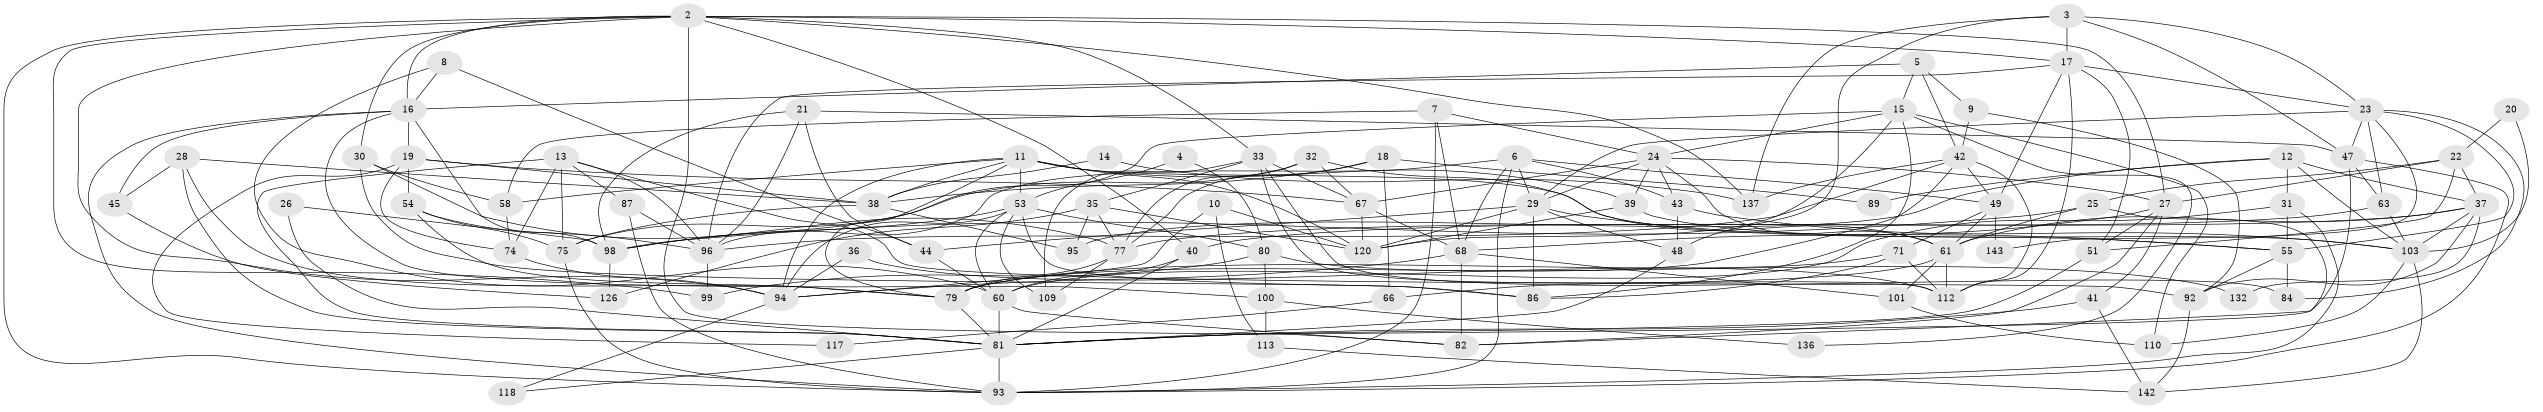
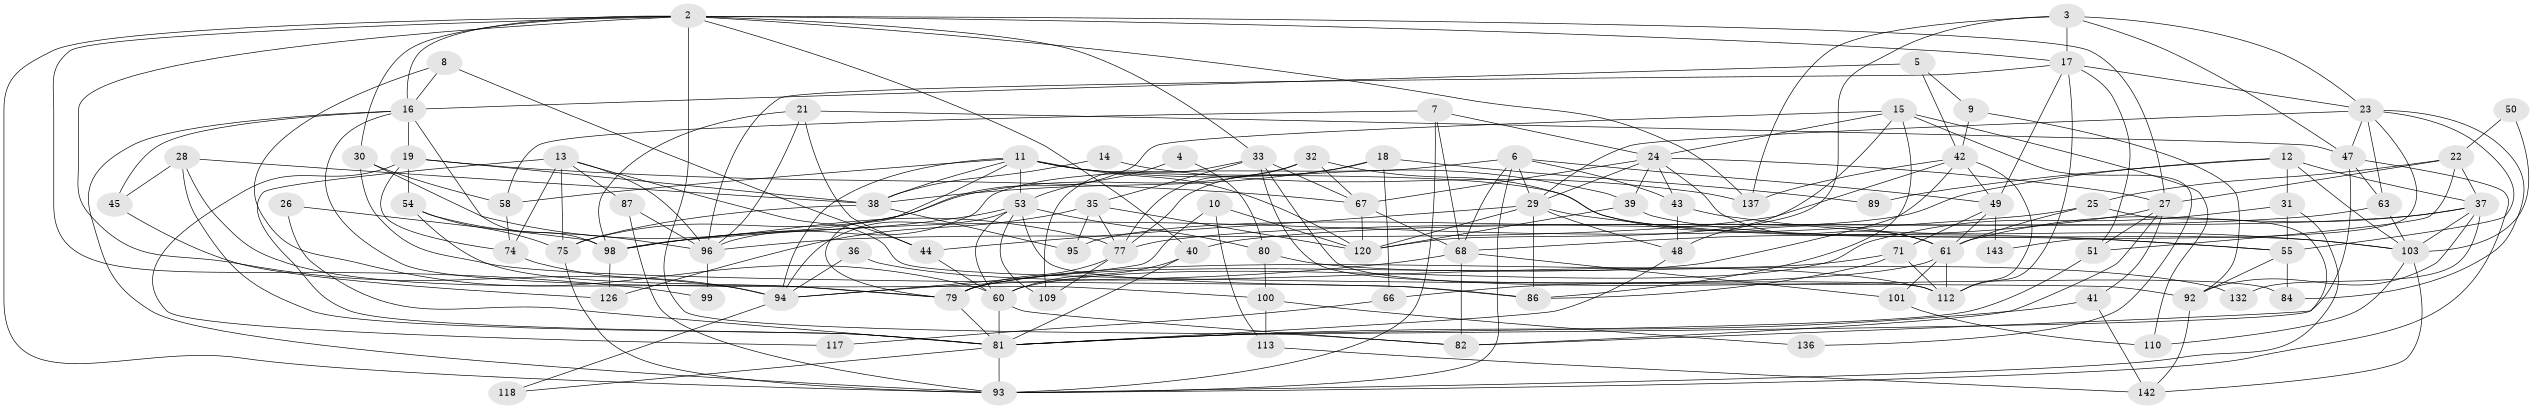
  graph {
    node [color=gray90 style=filled]
    37 [super="+64"]
    40
    92 [super="+102"]
    103 [super="+123"]
    61 [super="+72"]
    132
    45 [super="+76"]
    126
    60 [super="+131"]
    82 [super="+85"]
    81 [super="+127"]
    2 [super="+122"]
    16 [super="+62"]
    17 [super="+70"]
    27 [super="+34"]
    30 [super="+111"]
    33 [super="+114"]
    93 [super="+106"]
    94 [super="+139"]
    99
    137
    19 [super="+59"]
    98 [super="+130"]
    100
    23 [super="+107"]
    49 [super="+116"]
    96 [super="+104"]
    51
    112 [super="+144"]
    68 [super="+138"]
    41
    58
    86
    77 [super="+133"]
    67 [super="+69"]
    84
    35
    109
    118
    3
    47 [super="+78"]
    48 [super="+57"]
    29 [super="+134"]
    55 [super="+108"]
    63 [super="+121"]
    143
    53 [super="+124"]
    4
    80 [super="+91"]
    5
    9
    15 [super="+46"]
    42 [super="+115"]
    24 [super="+73"]
    120 [super="+125"]
    75 [super="+140"]
    110
    136
    79 [super="+119"]
    6 [super="+50"]
    43 [super="+65"]
    44
    71
    101
    39 [super="+83"]
    7
    74
    8
    142
    10
    113
    11 [super="+105"]
    38 [super="+135"]
    95
    12 [super="+88"]
    31
    89
    13 [super="+52"]
    87 [super="+97"]
    14
    54 [super="+90"]
    117
    18
    66
    22 [super="+141"]
    25
-   20
+   20 [label=50]
    21 [super="+128"]
    26
    28 [super="+129"]
    32 [super="+56"]
    36
    37 -- 40
    37 -- 92
    37 -- 103
    37 -- 61
    37 -- 132
    40 -- 60
    40 -- 81
    92 -- 142
    103 -- 110
    103 -- 142
    61 -- 112
    61 -- 101
    61 -- 66
    45 -- 126
    60 -- 82
    60 -- 81
    81 -- 93
    81 -- 118
    2 -- 40
    2 -- 82
    2 -- 16
    2 -- 17
    2 -- 27
    2 -- 30
    2 -- 33
    2 -- 93
    2 -- 94
    2 -- 99
    2 -- 137
    16 -- 45
    16 -- 93
    16 -- 19
    16 -- 98
    16 -- 100
    17 -- 23
    17 -- 49
    17 -- 96
    17 -- 51
    17 -- 112
    27 -- 82
    27 -- 51
    27 -- 68
    27 -- 41
    30 -- 58
    30 -- 86
    30 -- 77
    33 -- 112
    33 -- 67
    33 -- 84
    33 -- 35
    33 -- 109
    94 -- 118
    19 -- 67
    19 -- 74
    19 -- 38
    19 -- 54
    19 -- 117
    98 -- 126
    100 -- 136
    100 -- 113
    23 -- 84
    23 -- 47
    23 -- 29
    23 -- 55
    23 -- 63
    23 -- 143
    49 -- 61
    49 -- 143
    49 -- 71
    96 -- 99
    51 -- 81
    68 -- 82
    68 -- 94
    68 -- 101
    41 -- 81
    41 -- 142
    58 -- 74
    77 -- 109
    77 -- 79
    67 -- 68
    67 -- 120
    35 -- 126
    35 -- 77
    35 -- 120
    35 -- 95
    3 -- 17
    3 -- 137
    3 -- 23
    3 -- 47
    3 -- 48
    47 -- 81
    47 -- 93
    47 -- 63
    48 -- 81
    29 -- 86
    29 -- 48
    29 -- 55
    29 -- 120
    29 -- 44
    55 -- 92
    55 -- 84
    63 -- 103
    63 -- 77
    53 -- 60
    53 -- 94
    53 -- 98
    53 -- 86
    53 -- 109
    53 -- 80
    4 -- 53
    4 -- 80
    80 -- 132
-   80 -- 99
    80 -- 100
    5 -- 16
    5 -- 9
-   5 -- 15
    5 -- 42
    9 -- 92
    9 -- 42
    15 -- 86
    15 -- 24
    15 -- 120
    15 -- 75
    15 -- 110
    15 -- 136
    42 -- 137
    42 -- 49
    42 -- 96
    42 -- 112
    42 -- 79
    24 -- 61
    24 -- 27
    24 -- 67
    24 -- 29
    24 -- 43
    24 -- 39
    75 -- 93
    79 -- 81
    6 -- 93
    6 -- 49
    6 -- 96
    6 -- 68
    6 -- 29
    6 -- 43
    43 -- 103
    43 -- 48 [weight=2]
    44 -- 60
    71 -- 112
    71 -- 86
    71 -- 79
    101 -- 110
    39 -- 103
    39 -- 120
    7 -- 93
    7 -- 68
    7 -- 58
    7 -- 24
    74 -- 94
    8 -- 60
    8 -- 16
    8 -- 44
    10 -- 94
    10 -- 120
    10 -- 113
    113 -- 142
    11 -- 94
    11 -- 58
    11 -- 55
    11 -- 53
    11 -- 120 [weight=2]
    11 -- 79
    11 -- 39
    11 -- 38
    38 -- 75
    38 -- 95
    12 -- 37
    12 -- 103
    12 -- 95
    12 -- 31 [weight=2]
    12 -- 89
    31 -- 60
    31 -- 93
    31 -- 55
    13 -- 92
    13 -- 81
    13 -- 96 [weight=2]
    13 -- 75
    13 -- 74
    13 -- 87
    87 -- 93
    87 -- 96
    14 -- 137
    14 -- 38
    54 -- 96
    54 -- 75
    54 -- 79
    18 -- 77
    18 -- 38
    18 -- 89
    18 -- 66
    66 -- 117
    22 -- 37
    22 -- 27
    22 -- 51
    22 -- 25
    25 -- 61
    25 -- 82
    25 -- 98
    20 -- 103
    20 -- 22
    21 -- 98
    21 -- 96
    21 -- 47
    21 -- 44
    26 -- 81
    26 -- 98
    28 -- 45
    28 -- 81
    28 -- 79
    28 -- 38
    32 -- 61
    32 -- 98
    32 -- 77
    32 -- 67
    36 -- 94
    36 -- 112
  }
